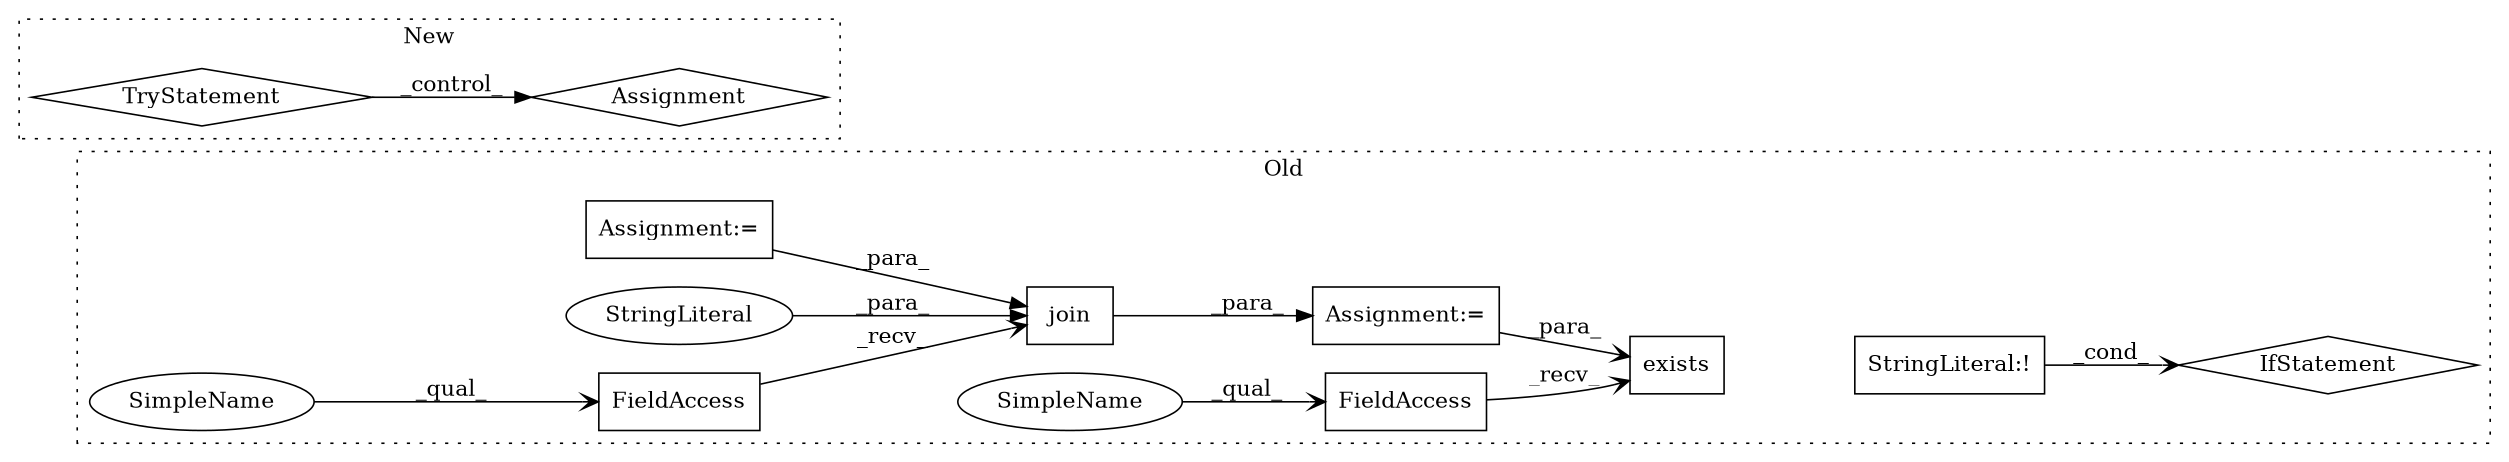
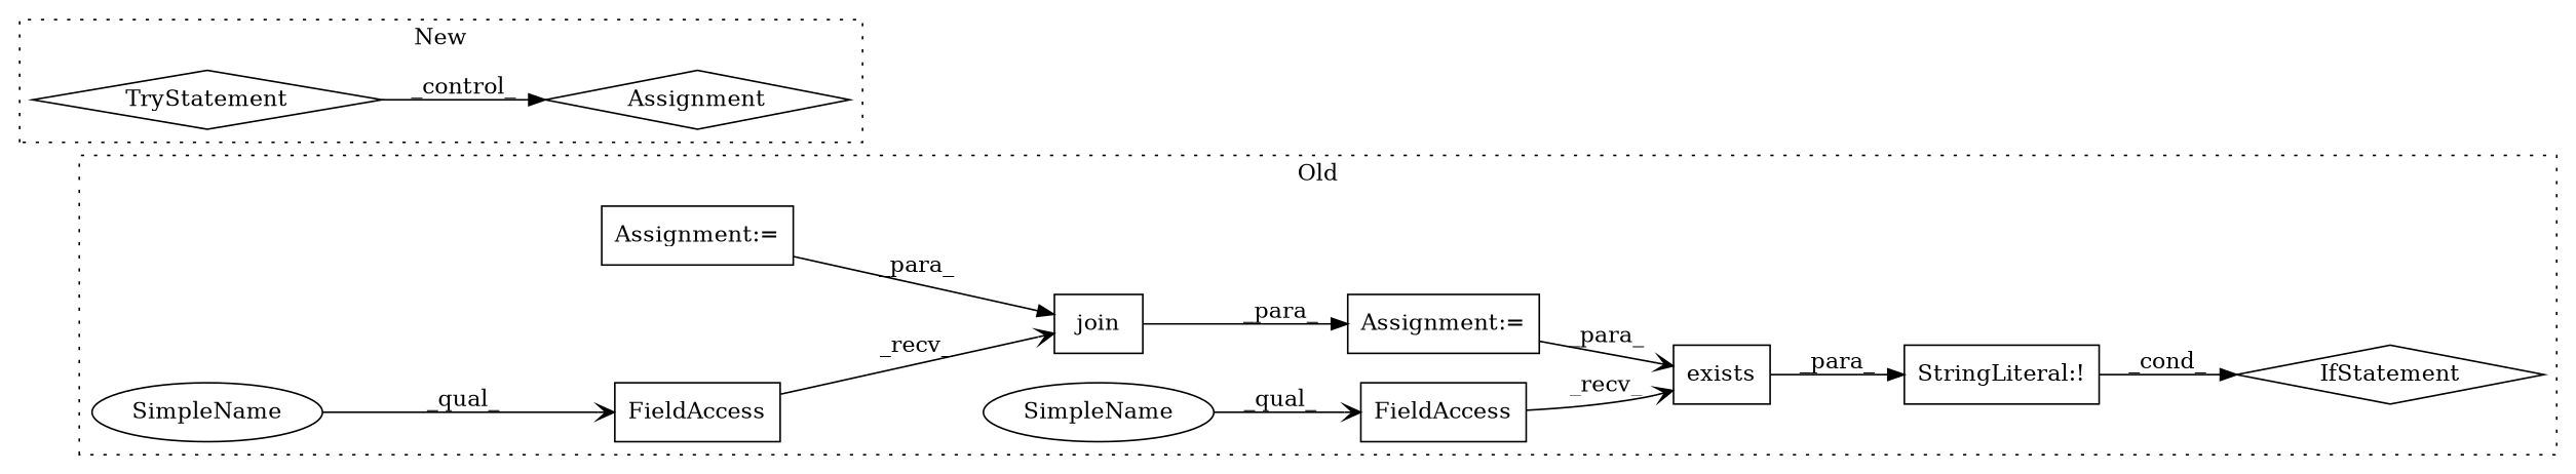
  digraph {
    fontname="DejaVu Serif"
    rankdir=LR
    node [a=32 fontname="DejaVu Serif" l=7 s=35500 shape=box]
    edge [arrowhead=normal fontname="DejaVu Serif"]
    n1 [l="7,1" label=exists s="35508,35520"]
    n2 [a=25 l="4,2" label=IfStatement s="35495,35521" shape=diamond]
    n3 [a=22 label=FieldAccess]
    n4 [a=38 l=1 label="StringLiteral:!" s=35499]
    n5 [a=22 label=FieldAccess s=35427]
    n6 [a=7 l=10 label="Assignment:=" s=35197]
    n7 [l="5,1" label=join s="35435,35486"]
-   n8 [a=45 l=8 label=StringLiteral s=35472 shape=ellipse]
    n9 [a=7 l=1 label="Assignment:=" s=35426]
    n10 [a=42 l=2 label=SimpleName s=35427 shape=ellipse]
    n11 [a=42 l=2 label=SimpleName shape=ellipse]
    n12 [a=12 l="13,2" label=Assignment s="35228,35260" shape=diamond]
    n13 [a=54 l=4 label=TryStatement s=35170 shape=diamond]
    subgraph cluster_1 {
      label=Old
      style=dotted
      n1
      n2
      n3
      n4
      n5
      n6
      n7
-     n8
      n9
      n10
      n11
    }
    subgraph cluster_2 {
      label=New
      style=dotted
      n12
      n13
    }
+   n1 -> n4 [label=_para_]
    n3 -> n1 [arrowhead=vee label=_recv_]
-   n4 -> n2 [arrowhead=vee label=_cond_]
+   n4 -> n2 [label=_cond_]
    n5 -> n7 [arrowhead=vee label=_recv_]
    n6 -> n7 [label=_para_]
    n7 -> n9 [label=_para_]
-   n8 -> n7 [label=_para_]
    n9 -> n1 [arrowhead=vee label=_para_]
    n10 -> n5 [arrowhead=vee label=_qual_]
    n11 -> n3 [arrowhead=vee label=_qual_]
    n13 -> n12 [label=_control_]
  }
